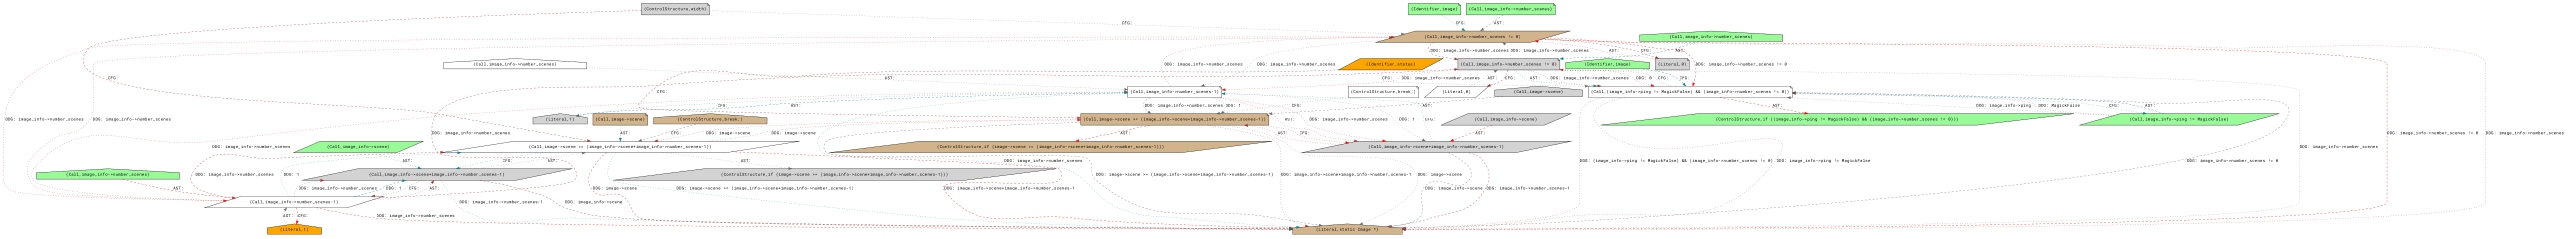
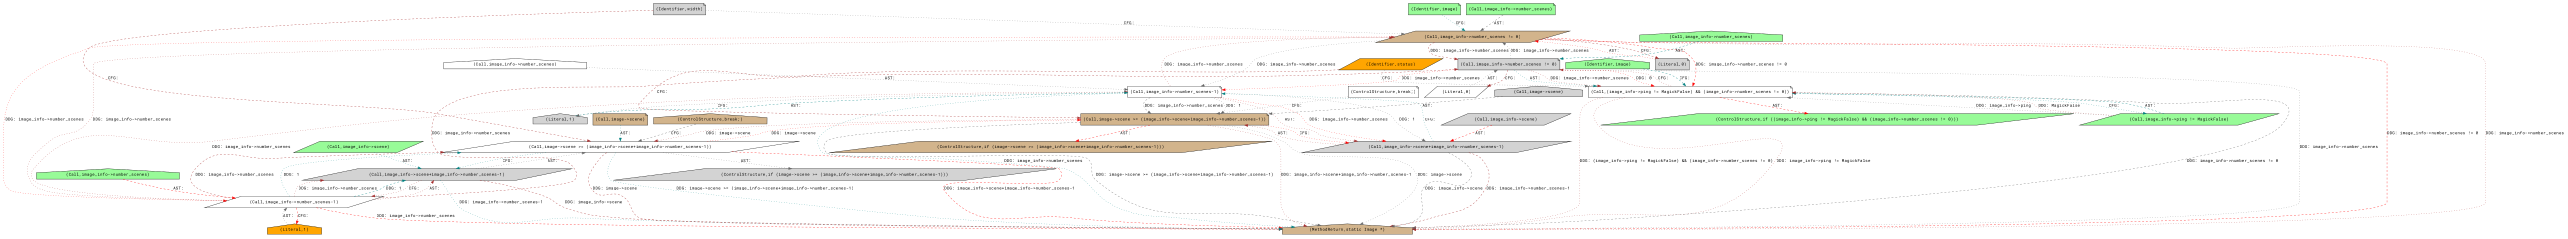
  digraph {
    fontname="Roboto Mono"
    node [fillcolor=lightgrey fontname="Roboto Mono" shape=parallelogram style=filled]
    edge [color=brown fontname="Roboto Mono" style=dotted]
    n1 [fillcolor=tan label="(Call,image_info->number_scenes != 0)"]
    n2 [label="(Call,image_info->number_scenes != 0)" shape=note]
    n3 [fillcolor=white label="(Call,image_info->number_scenes-1)"]
    n4 [fillcolor=white label="(Call,image_info->number_scenes-1)" shape=note]
    n5 [fillcolor=white label="(Call,(image_info->ping != MagickFalse) && (image_info->number_scenes != 0))" shape=note]
    n6 [label="(Literal,0)" shape=note]
-   n7 [fillcolor=tan label="(Literal,static Image *)" shape=house]
+   n7 [fillcolor=tan label="(MethodReturn,static Image *)" shape=house]
    n8 [fillcolor=white label="(Literal,0)"]
    n9 [fillcolor=white label="(Call,image->scene >= (image_info->scene+image_info->number_scenes-1))"]
    n10 [label="(Call,image_info->scene+image_info->number_scenes-1)"]
    n11 [fillcolor=orange label="(Literal,1)" shape=house]
    n12 [fillcolor=tan label="(Call,image->scene >= (image_info->scene+image_info->number_scenes-1))" shape=note]
    n13 [label="(Call,image_info->scene+image_info->number_scenes-1)"]
    n14 [label="(Literal,1)" shape=house]
    n15 [fillcolor=palegreen label="(ControlStructure,if ((image_info->ping != MagickFalse) && (image_info->number_scenes != 0)))"]
    n16 [fillcolor=palegreen label="(Call,image_info->ping != MagickFalse)"]
    n17 [label="(ControlStructure,if (image->scene >= (image_info->scene+image_info->number_scenes-1)))"]
    n18 [fillcolor=tan label="(ControlStructure,if (image->scene >= (image_info->scene+image_info->number_scenes-1)))"]
    n19 [fillcolor=white label="(Call,image_info->number_scenes)" shape=house]
    n20 [fillcolor=tan label="(Call,image->scene)" shape=note]
    n21 [fillcolor=palegreen label="(Call,image_info->number_scenes)" shape=house]
    n22 [fillcolor=palegreen label="(Identifier,image)" shape=house]
    n23 [fillcolor=palegreen label="(Call,image_info->number_scenes)" shape=note]
    n24 [fillcolor=palegreen label="(Call,image_info->scene)"]
    n25 [fillcolor=white label="(ControlStructure,break;)" shape=note]
    n26 [fillcolor=palegreen label="(Identifier,image)" shape=note]
    n27 [label="(Call,image->scene)" shape=house]
-   n28 [label="(ControlStructure,width)" shape=note]
+   n28 [label="(Identifier,width)" shape=note]
    n29 [fillcolor=orange label="(Identifier,status)"]
    n30 [label="(Call,image_info->scene)"]
    n31 [fillcolor=palegreen label="(Call,image_info->number_scenes)" shape=house]
    n32 [fillcolor=tan label="(ControlStructure,break;)" shape=house]
    n1 -> n2 [label="DDG: image_info->number_scenes" style=dashed]
    n1 -> n3 [color=red label="DDG: image_info->number_scenes"]
    n1 -> n4 [color=gray40 label="DDG: image_info->number_scenes"]
    n1 -> n5 [color=red label="DDG: image_info->number_scenes != 0" style=dashed]
    n1 -> n6 [label="CFG: " style=dashed]
    n1 -> n7 [color=red label="DDG: image_info->number_scenes != 0" style=dashed]
    n1 -> n7 [label="DDG: image_info->number_scenes"]
    n2 -> n1 [color=gray40 label="DDG: image_info->number_scenes"]
    n2 -> n4 [color=red label="DDG: image_info->number_scenes"]
    n2 -> n5 [color=teal label="AST: "]
    n2 -> n5 [label="DDG: image_info->number_scenes"]
    n2 -> n5 [color=red label="DDG: 0"]
    n2 -> n7 [color=gray40 label="DDG: image_info->number_scenes"]
    n2 -> n8 [label="CFG: " style=dashed]
    n3 -> n1 [label="DDG: image_info->number_scenes"]
    n3 -> n2 [label="DDG: image_info->number_scenes" style=dashed]
    n3 -> n4 [label="DDG: image_info->number_scenes"]
    n3 -> n7 [color=red label="DDG: image_info->number_scenes" style=dashed]
    n3 -> n9 [label="DDG: image_info->number_scenes" style=dashed]
    n3 -> n9 [color=teal label="DDG: 1"]
    n3 -> n10 [label="AST: "]
    n3 -> n10 [label="DDG: image_info->number_scenes"]
    n3 -> n10 [color=teal label="DDG: 1" style=dashed]
    n3 -> n11 [color=red label="CFG: " style=dashed]
    n4 -> n1 [label="DDG: image_info->number_scenes"]
    n4 -> n7 [color=teal label="DDG: image_info->number_scenes"]
    n4 -> n12 [color=gray40 label="DDG: image_info->number_scenes" style=dashed]
    n4 -> n12 [color=gray40 label="DDG: 1"]
    n4 -> n13 [label="AST: "]
    n4 -> n13 [color=red label="DDG: image_info->number_scenes"]
    n4 -> n13 [color=gray40 label="DDG: 1"]
    n4 -> n14 [color=gray40 label="CFG: "]
    n5 -> n2 [label="CFG: "]
    n5 -> n7 [label="DDG: (image_info->ping != MagickFalse) && (image_info->number_scenes != 0)"]
    n5 -> n7 [label="DDG: image_info->ping != MagickFalse"]
    n5 -> n7 [color=gray40 label="DDG: image_info->number_scenes != 0" style=dashed]
    n5 -> n15 [color=red label="AST: " style=dashed]
    n5 -> n16 [color=teal label="CFG: "]
    n6 -> n1 [color=red label="AST: "]
    n8 -> n2 [color=gray40 label="AST: "]
    n9 -> n7 [label="DDG: image->scene" style=dashed]
    n9 -> n7 [color=teal label="DDG: image->scene >= (image_info->scene+image_info->number_scenes-1)"]
    n9 -> n7 [color=red label="DDG: image_info->scene+image_info->number_scenes-1" style=dashed]
    n9 -> n10 [color=teal label="CFG: "]
    n9 -> n12 [color=red label="DDG: image->scene"]
    n9 -> n17 [color=gray40 label="AST: "]
    n10 -> n3 [label="CFG: "]
    n10 -> n7 [label="DDG: image_info->scene" style=dashed]
    n10 -> n7 [color=teal label="DDG: image_info->number_scenes-1"]
    n10 -> n9 [color=gray40 label="AST: "]
    n11 -> n3 [color=gray40 label="AST: "]
    n12 -> n7 [color=gray40 label="DDG: image->scene >= (image_info->scene+image_info->number_scenes-1)" style=dashed]
    n12 -> n7 [label="DDG: image_info->scene+image_info->number_scenes-1"]
    n12 -> n7 [color=gray40 label="DDG: image->scene"]
    n12 -> n9 [label="DDG: image->scene"]
    n12 -> n13 [color=red label="CFG: "]
    n12 -> n18 [color=red label="AST: " style=dashed]
    n13 -> n4 [color=teal label="CFG: "]
    n13 -> n7 [label="DDG: image_info->number_scenes-1" style=dashed]
    n13 -> n7 [color=gray40 label="DDG: image_info->scene" style=dashed]
    n13 -> n12 [label="AST: "]
    n14 -> n4 [color=teal label="AST: " style=dashed]
    n16 -> n5 [color=teal label="AST: " style=dashed]
    n16 -> n5 [color=gray40 label="DDG: image_info->ping"]
    n16 -> n5 [label="DDG: MagickFalse"]
    n19 -> n4 [color=gray40 label="AST: "]
    n20 -> n9 [color=teal label="AST: "]
    n21 -> n2 [color=teal label="AST: " style=dashed]
    n22 -> n5 [color=teal label="CFG: " style=dashed]
    n23 -> n1 [color=gray40 label="AST: " style=dashed]
    n24 -> n10 [color=teal label="AST: "]
    n25 -> n12 [color=gray40 label="CFG: "]
    n26 -> n1 [color=teal label="CFG: "]
    n27 -> n12 [color=gray40 label="AST: " style=dashed]
    n28 -> n1 [color=gray40 label="CFG: "]
    n28 -> n9 [label="CFG: " style=dashed]
    n29 -> n5 [color=gray40 label="CFG: "]
    n29 -> n12 [label="CFG: " style=dashed]
    n30 -> n13 [color=red label="AST: " style=dashed]
    n31 -> n3 [color=red label="AST: " style=dashed]
    n32 -> n9 [color=gray40 label="CFG: " style=dashed]
  }
